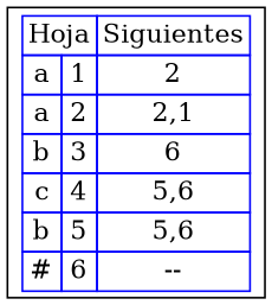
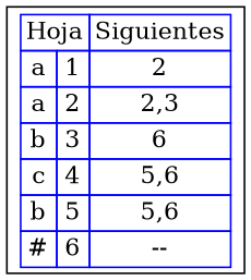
  digraph {
    concentrate=true
    rankdir=LR
-   n1 [label=<<table border='0' cellborder='1' color='blue' cellspacing='0'> <tr><td colspan="2">Hoja</td><td>Siguientes</td></tr>  <tr><td>a</td><td>1</td><td>2</td></tr>  <tr><td>a</td><td>2</td><td>2,1</td></tr>  <tr><td>b</td><td>3</td><td>6</td></tr>  <tr><td>c</td><td>4</td><td>5,6</td></tr>  <tr><td>b</td><td>5</td><td>5,6</td></tr>  <tr><td>#</td><td>6</td><td>--</td></tr>  </table> > shape=box]
+   n1 [label=<<table border='0' cellborder='1' color='blue' cellspacing='0'> <tr><td colspan="2">Hoja</td><td>Siguientes</td></tr>  <tr><td>a</td><td>1</td><td>2</td></tr>  <tr><td>a</td><td>2</td><td>2,3</td></tr>  <tr><td>b</td><td>3</td><td>6</td></tr>  <tr><td>c</td><td>4</td><td>5,6</td></tr>  <tr><td>b</td><td>5</td><td>5,6</td></tr>  <tr><td>#</td><td>6</td><td>--</td></tr>  </table> > shape=box]
  }
